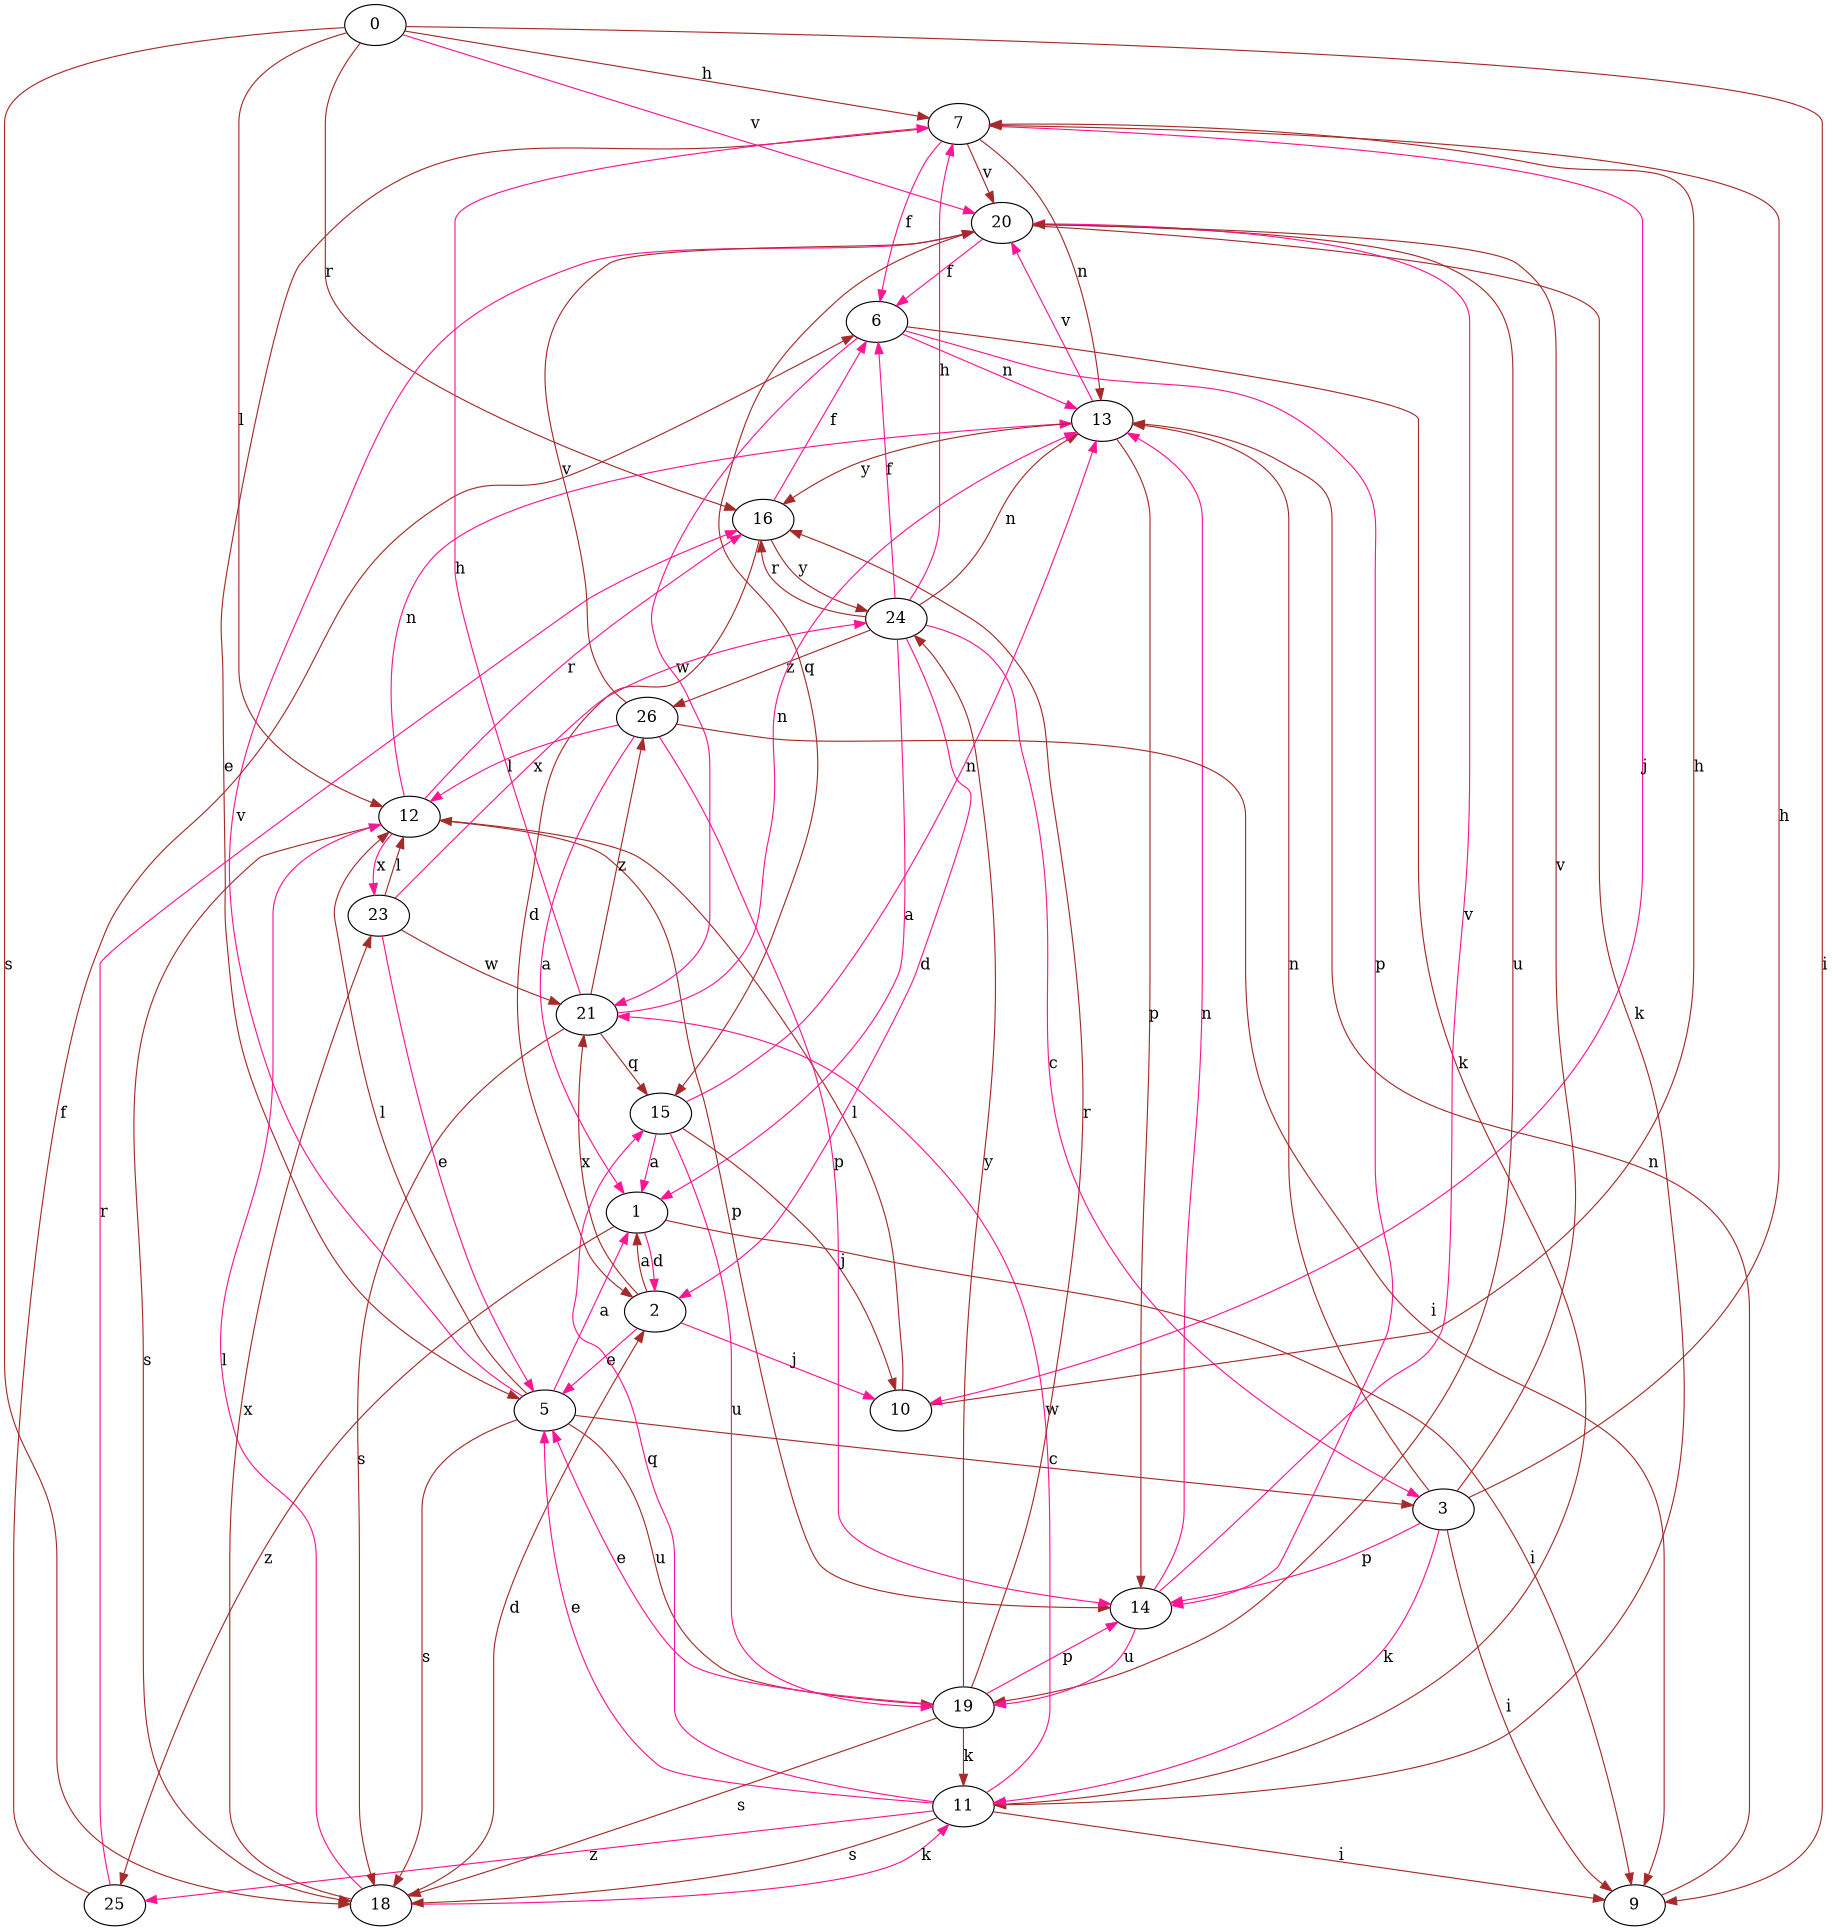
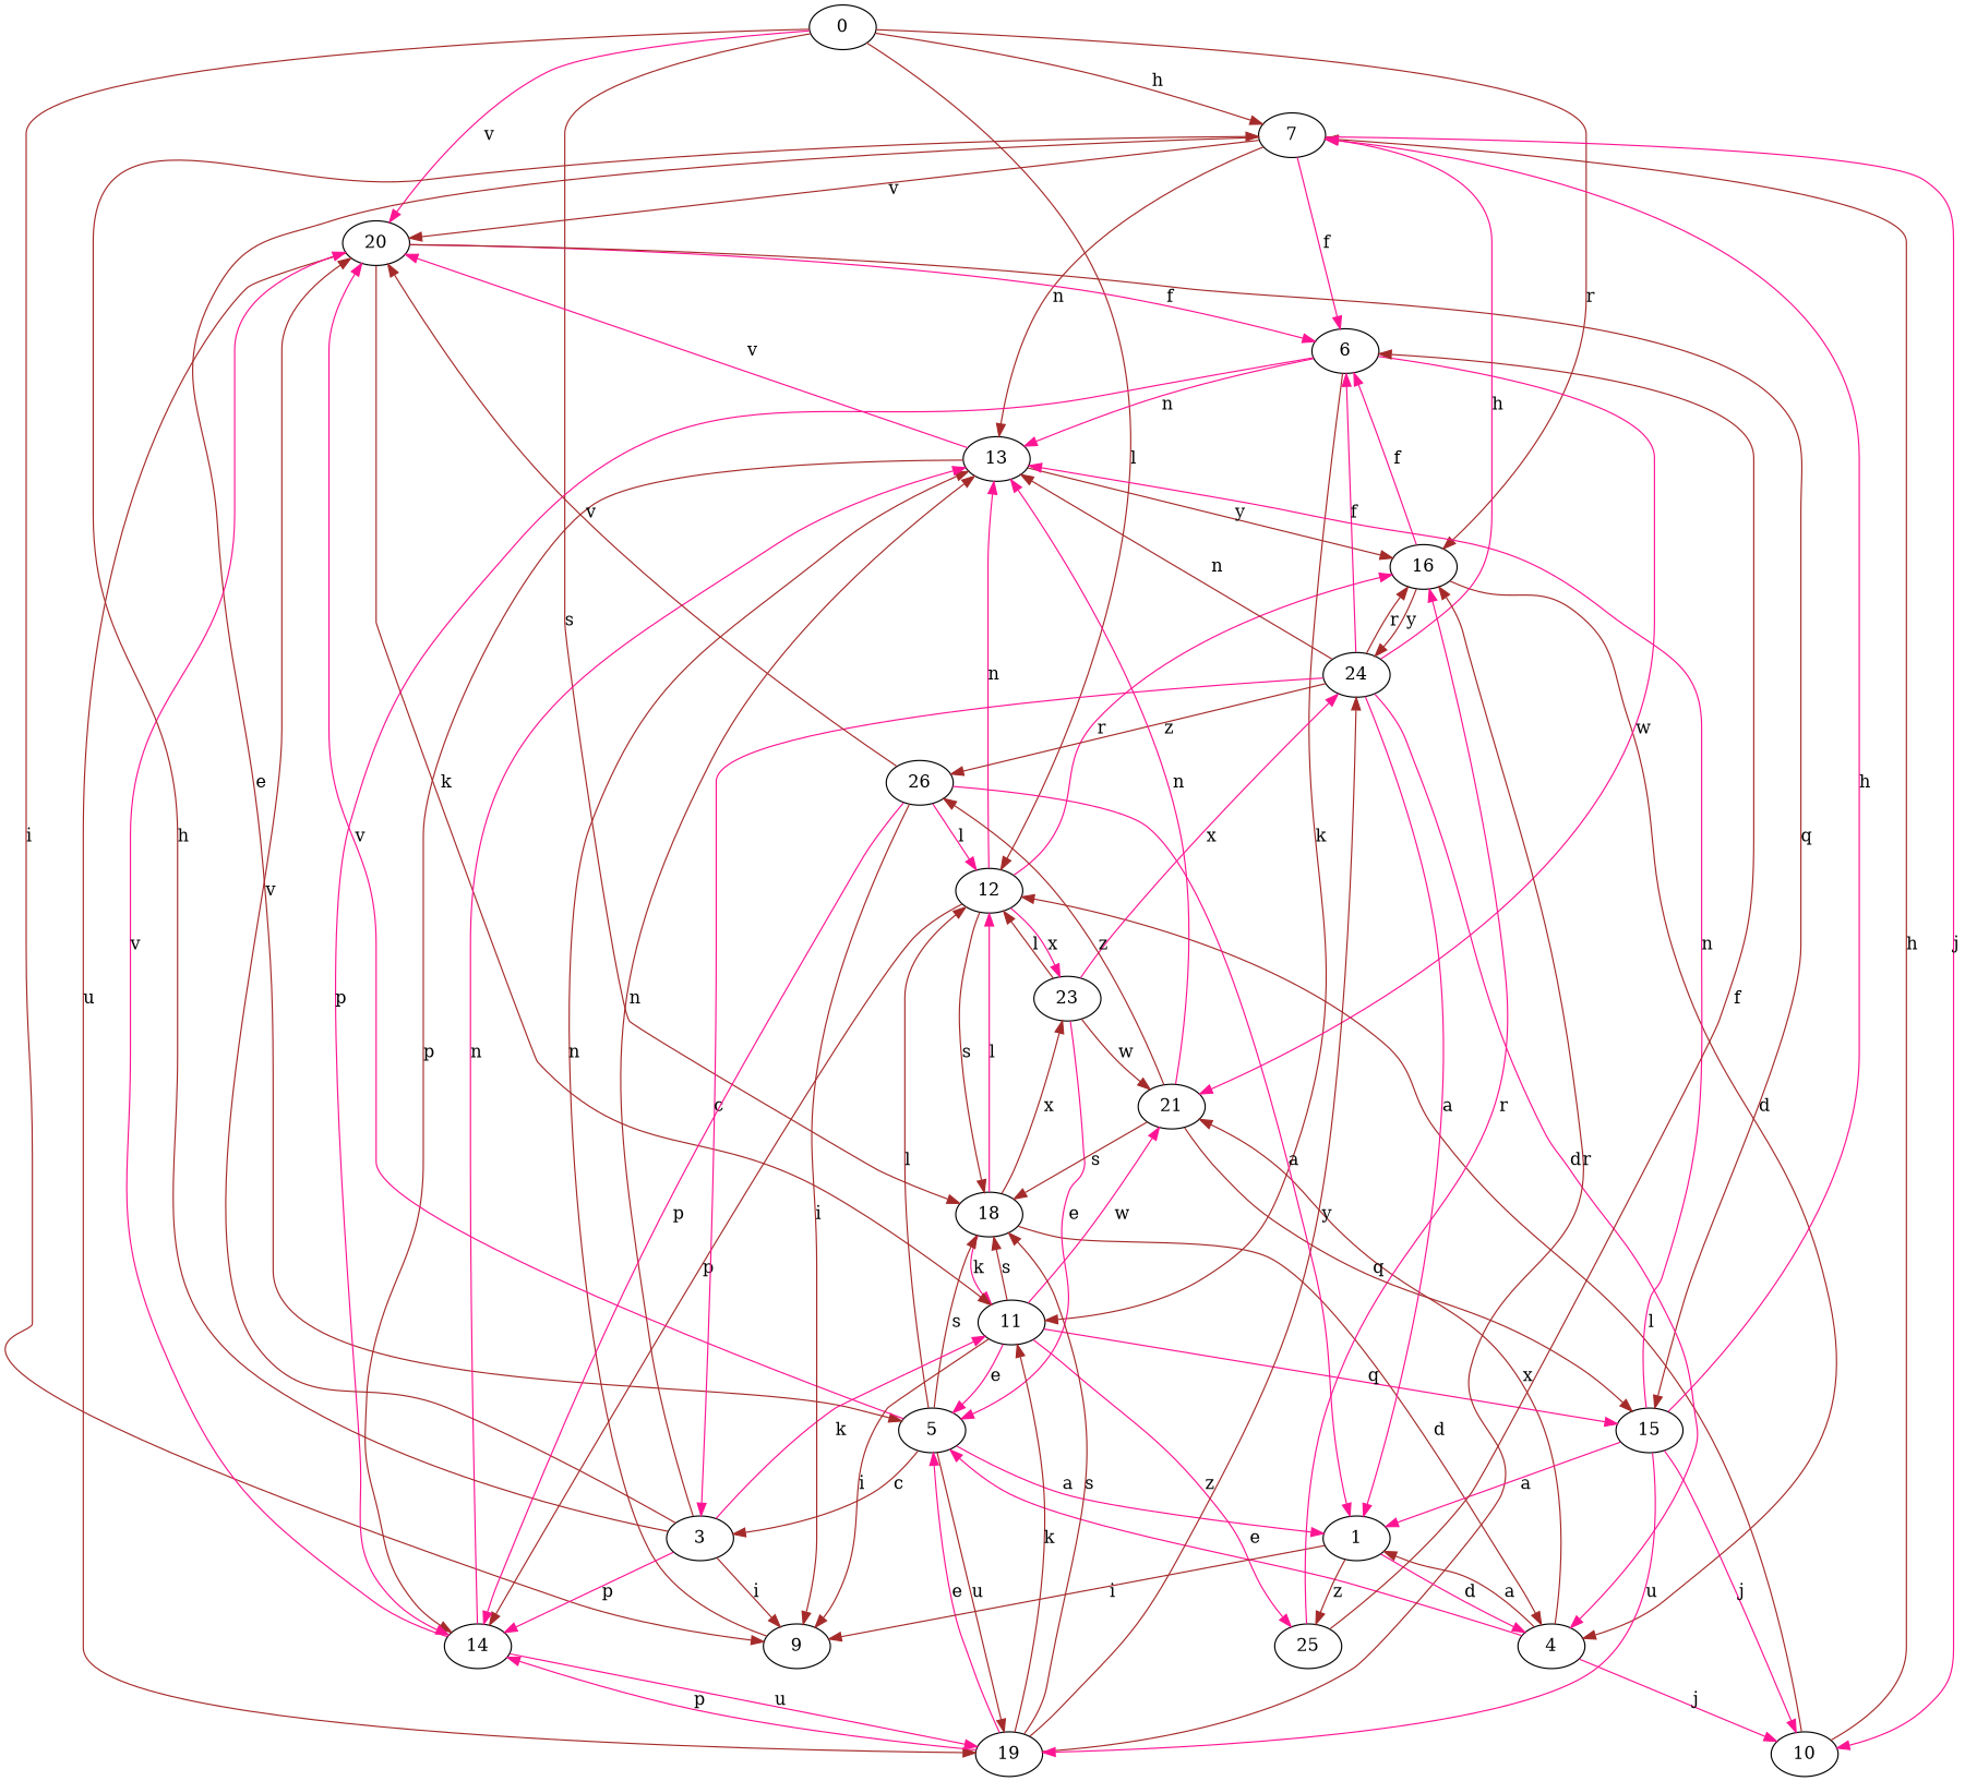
  strict digraph {
    edge [color=brown]
    0
    7
    9
    12
    16
    18
    20
    13
    5
    10
    6
    14
    23
-   4 [label=2]
+   4
    24
    11
    19
    15
    1
    25
    21
    3
    26
    0 -> 7 [label=h]
    0 -> 9 [label=i]
    0 -> 12 [label=l]
    0 -> 16 [label=r]
    0 -> 18 [label=s]
    0 -> 20 [color=deeppink label=v]
    7 -> 20 [label=v]
    7 -> 13 [label=n]
    7 -> 5 [label=e]
    7 -> 10 [color=deeppink label=j]
    7 -> 6 [color=deeppink label=f]
    9 -> 13 [label=n]
    12 -> 16 [color=deeppink label=r]
    12 -> 18 [label=s]
    12 -> 13 [color=deeppink label=n]
    12 -> 14 [label=p]
    12 -> 23 [color=deeppink label=x]
    16 -> 6 [color=deeppink label=f]
    16 -> 4 [label=d]
    16 -> 24 [label=y]
    18 -> 12 [color=deeppink label=l]
    18 -> 23 [label=x]
    18 -> 4 [label=d]
    18 -> 11 [color=deeppink label=k]
    20 -> 6 [color=deeppink label=f]
    20 -> 11 [label=k]
    20 -> 19 [label=u]
    20 -> 15 [label=q]
    13 -> 16 [label=y]
    13 -> 20 [color=deeppink label=v]
    13 -> 14 [label=p]
    5 -> 12 [label=l]
    5 -> 18 [label=s]
    5 -> 20 [color=deeppink label=v]
    5 -> 19 [label=u]
    5 -> 1 [color=deeppink label=a]
    5 -> 3 [label=c]
    10 -> 7 [label=h]
    10 -> 12 [label=l]
    6 -> 13 [color=deeppink label=n]
    6 -> 14 [color=deeppink label=p]
    6 -> 11 [label=k]
    6 -> 21 [color=deeppink label=w]
    14 -> 20 [color=deeppink label=v]
    14 -> 13 [color=deeppink label=n]
    14 -> 19 [color=deeppink label=u]
    23 -> 12 [label=l]
    23 -> 5 [color=deeppink label=e]
    23 -> 24 [color=deeppink label=x]
    23 -> 21 [label=w]
    4 -> 5 [color=deeppink label=e]
    4 -> 10 [color=deeppink label=j]
    4 -> 1 [label=a]
    4 -> 21 [label=x]
    24 -> 7 [color=deeppink label=h]
    24 -> 16 [label=r]
    24 -> 13 [label=n]
    24 -> 6 [color=deeppink label=f]
    24 -> 4 [color=deeppink label=d]
    24 -> 1 [color=deeppink label=a]
    24 -> 3 [color=deeppink label=c]
    24 -> 26 [label=z]
    11 -> 9 [label=i]
    11 -> 18 [label=s]
    11 -> 5 [color=deeppink label=e]
    11 -> 15 [color=deeppink label=q]
    11 -> 25 [color=deeppink label=z]
    11 -> 21 [color=deeppink label=w]
    19 -> 16 [label=r]
    19 -> 18 [label=s]
    19 -> 5 [color=deeppink label=e]
    19 -> 14 [color=deeppink label=p]
    19 -> 24 [label=y]
    19 -> 11 [label=k]
    15 -> 13 [color=deeppink label=n]
-   15 -> 10 [label=j]
+   15 -> 10 [color=deeppink label=j]
    15 -> 19 [color=deeppink label=u]
    15 -> 1 [color=deeppink label=a]
    1 -> 9 [label=i]
    1 -> 4 [color=deeppink label=d]
    1 -> 25 [label=z]
    25 -> 16 [color=deeppink label=r]
    25 -> 6 [label=f]
-   21 -> 7 [color=deeppink label=h]
+   15 -> 7 [color=deeppink label=h]
    21 -> 18 [label=s]
    21 -> 13 [color=deeppink label=n]
    21 -> 15 [label=q]
    21 -> 26 [label=z]
    3 -> 7 [label=h]
    3 -> 9 [label=i]
    3 -> 20 [label=v]
    3 -> 13 [label=n]
    3 -> 14 [color=deeppink label=p]
    3 -> 11 [color=deeppink label=k]
    26 -> 9 [label=i]
    26 -> 12 [color=deeppink label=l]
    26 -> 20 [label=v]
    26 -> 14 [color=deeppink label=p]
    26 -> 1 [color=deeppink label=a]
  }
